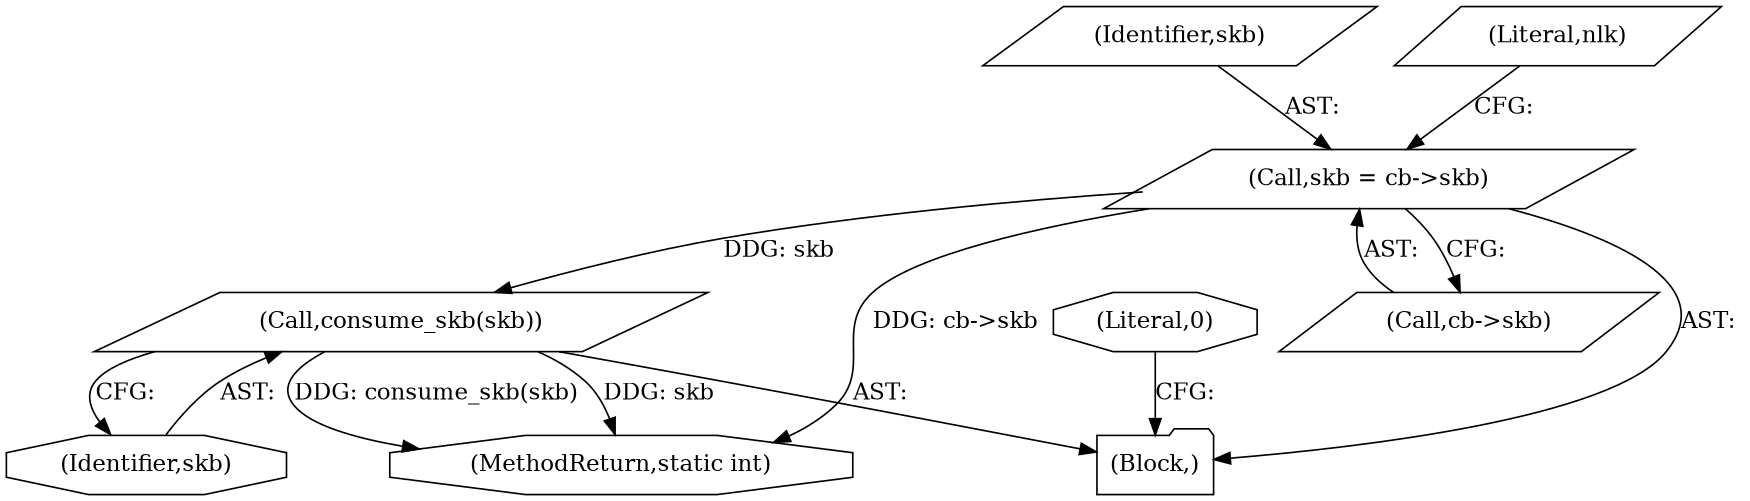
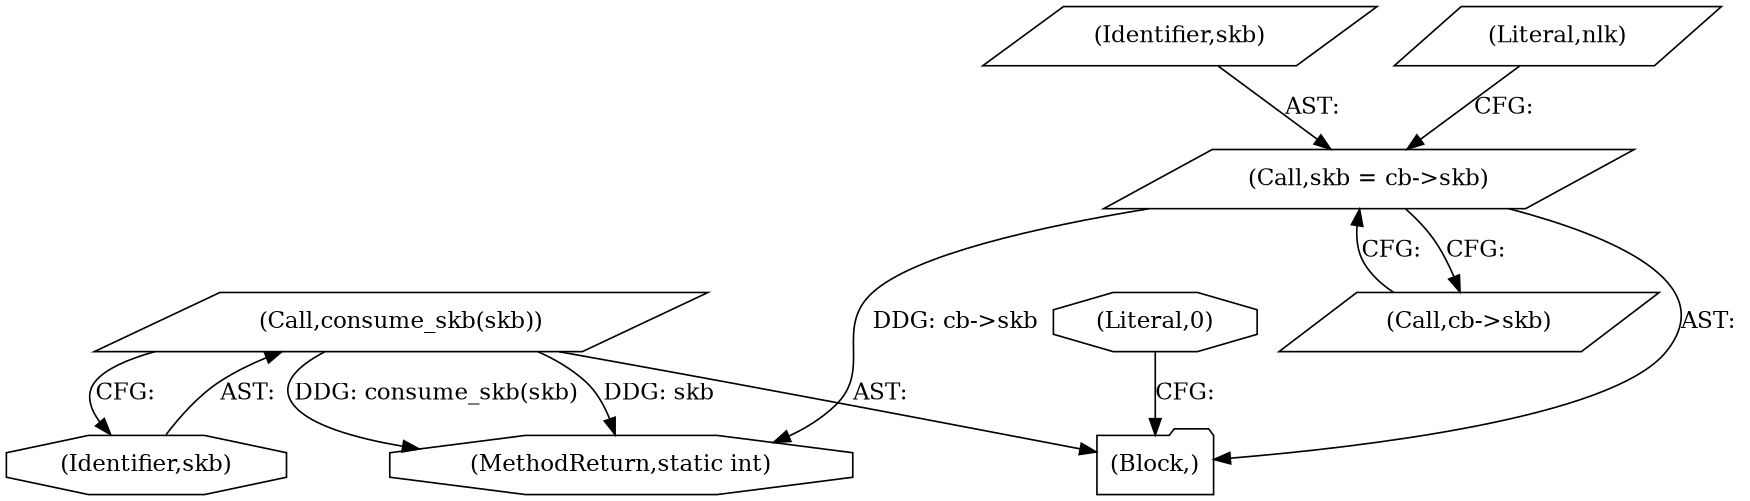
  digraph {
    node [shape=parallelogram]
    n1 [label="(Call,consume_skb(skb))"]
    n2 [label="(Identifier,skb)" shape=octagon]
    n3 [label="(Block,)" shape=folder]
    n4 [label="(MethodReturn,static int)" shape=octagon]
    n5 [label="(Call,skb = cb->skb)"]
    n6 [label="(Call,cb->skb)"]
    n7 [label="(Identifier,skb)"]
    n8 [label="(Literal,nlk)"]
    n9 [label="(Literal,0)" shape=octagon]
    n1 -> n2 [label="CFG: "]
    n1 -> n3 [label="AST: "]
    n1 -> n4 [label="DDG: skb"]
    n1 -> n4 [label="DDG: consume_skb(skb)"]
    n2 -> n1 [label="AST: "]
-   n5 -> n1 [label="DDG: skb"]
    n5 -> n3 [label="AST: "]
    n5 -> n4 [label="DDG: cb->skb"]
    n5 -> n6 [label="CFG: "]
-   n6 -> n5 [label="AST: "]
+   n6 -> n5 [label="CFG: "]
    n7 -> n5 [label="AST: "]
    n8 -> n5 [label="CFG: "]
    n9 -> n3 [label="CFG: "]
  }
